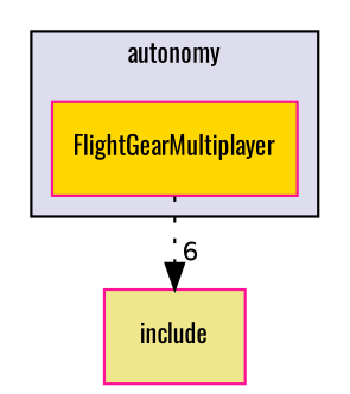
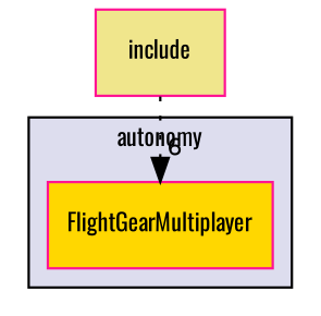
  digraph {
    compound=true
    fontname=Oswald
    node [fontname=Oswald fontsize=10 shape=box style=filled color=deeppink]
    n1 [fillcolor=gold label=FlightGearMultiplayer pencolor=black]
    n2 [fillcolor=khaki label=include]
    subgraph cluster_1 {
      bgcolor="#ddddee"
      fontsize=10
      label=autonomy
      pencolor=black
      n1
    }
-   n1 -> n2 [headlabel=6 labeldistance=1.5 labelfontname=Helvetica labelfontsize=10 style=dotted fontname=Oswald]
+   n2 -> n1 [headlabel=6 labeldistance=1.5 labelfontname=Helvetica labelfontsize=10 style=dotted fontname=Oswald]
  }
